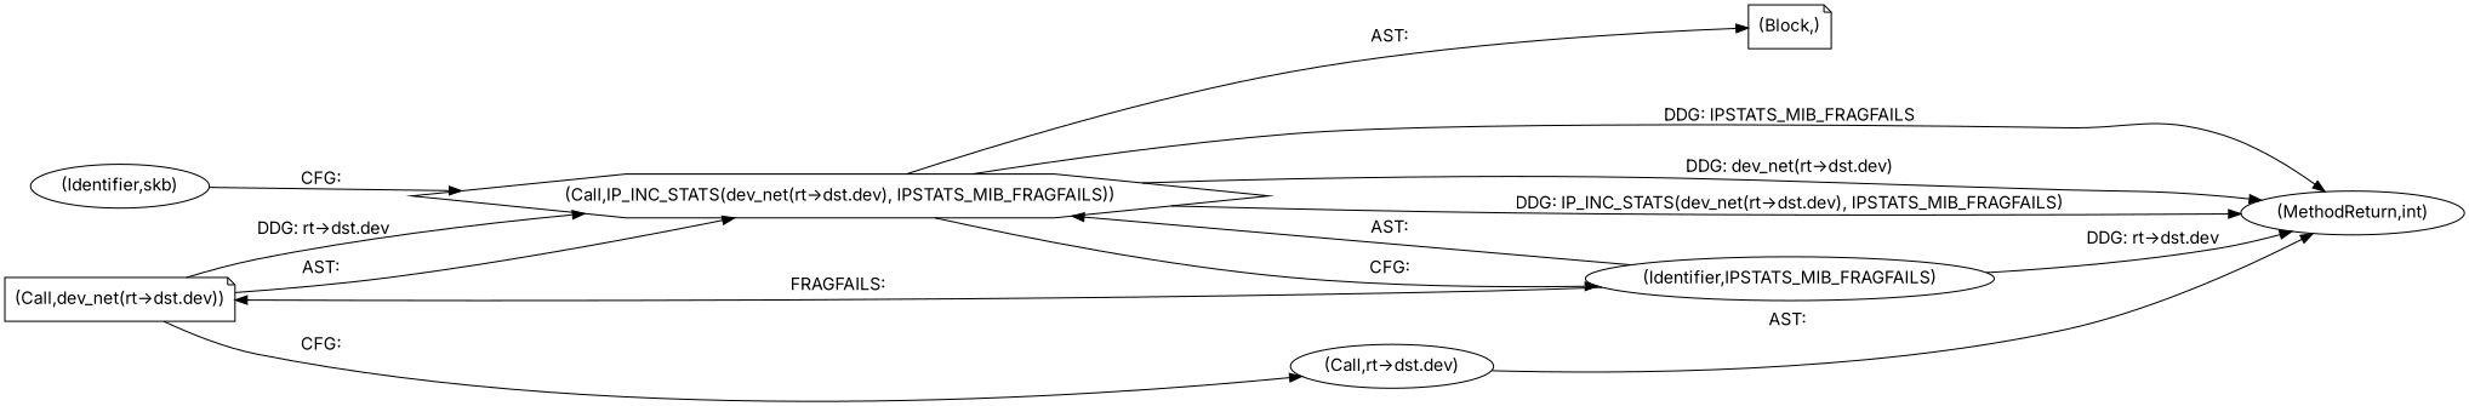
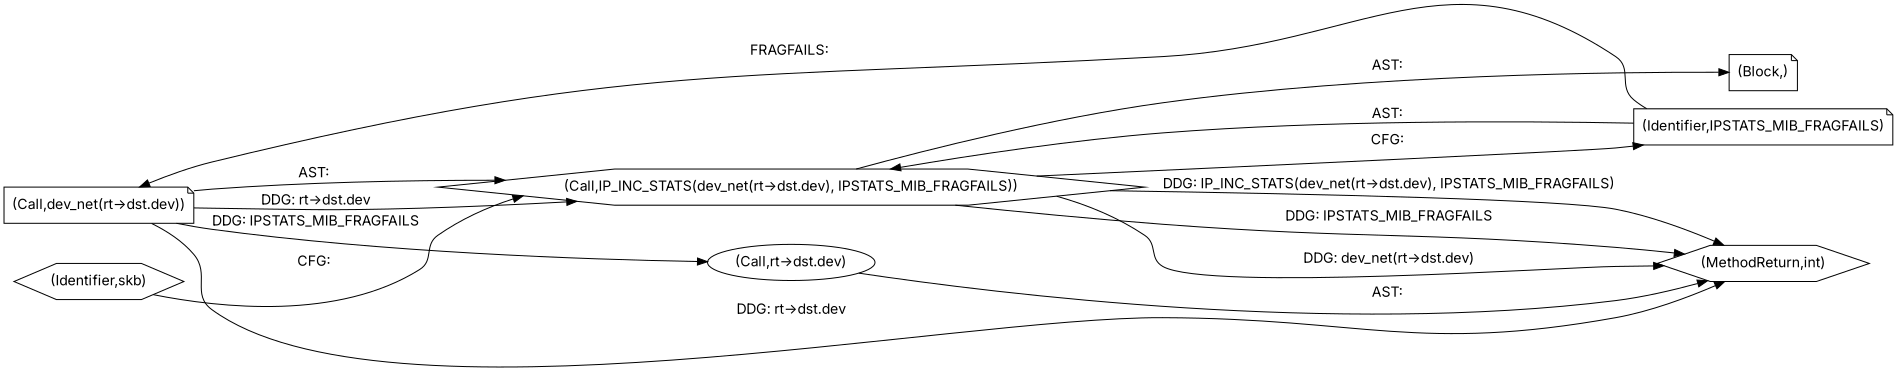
  digraph {
    fontname=Inter
    rankdir=LR
    node [fontname=Inter shape=ellipse]
    edge [fontname=Inter]
    n1 [label="(Call,dev_net(rt->dst.dev))" shape=note]
    n2 [label="(Call,IP_INC_STATS(dev_net(rt->dst.dev), IPSTATS_MIB_FRAGFAILS))" shape=hexagon]
-   n3 [label="(MethodReturn,int)"]
+   n3 [label="(MethodReturn,int)" shape=hexagon]
    n4 [label="(Call,rt->dst.dev)"]
    n5 [label="(Block,)" shape=note]
-   n6 [label="(Identifier,IPSTATS_MIB_FRAGFAILS)"]
-   n7 [label="(Identifier,skb)"]
+   n6 [label="(Identifier,IPSTATS_MIB_FRAGFAILS)" shape=note]
+   n7 [label="(Identifier,skb)" shape=hexagon]
    n1 -> n2 [label="AST: "]
    n1 -> n2 [label="DDG: rt->dst.dev"]
-   n6 -> n3 [label="DDG: rt->dst.dev"]
-   n1 -> n4 [label="CFG: "]
+   n1 -> n3 [label="DDG: rt->dst.dev"]
+   n1 -> n4 [label="DDG: IPSTATS_MIB_FRAGFAILS"]
    n2 -> n3 [label="DDG: IPSTATS_MIB_FRAGFAILS"]
    n2 -> n3 [label="DDG: dev_net(rt->dst.dev)"]
    n2 -> n3 [label="DDG: IP_INC_STATS(dev_net(rt->dst.dev), IPSTATS_MIB_FRAGFAILS)"]
    n2 -> n5 [label="AST: "]
    n2 -> n6 [label="CFG: "]
    n4 -> n3 [label="AST: "]
    n6 -> n1 [label="FRAGFAILS: "]
    n6 -> n2 [label="AST: "]
    n7 -> n2 [label="CFG: "]
  }
